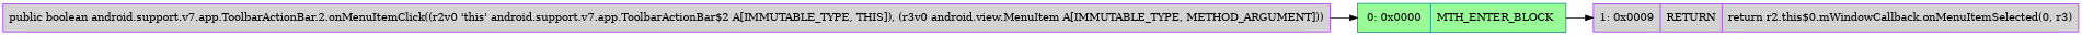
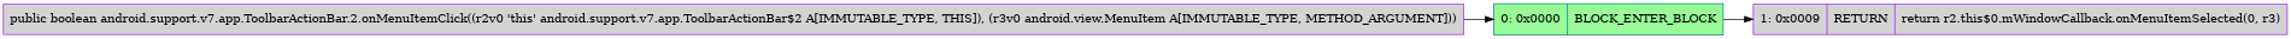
  digraph {
    rankdir=LR
    node [shape=record style=filled fillcolor=lightgrey color=purple]
-   n1 [label="{0\:\ 0x0000|MTH_ENTER_BLOCK\l}" fillcolor=palegreen color=teal]
+   n1 [label="{0\:\ 0x0000|BLOCK_ENTER_BLOCK\l}" fillcolor=palegreen color=teal]
    n2 [label="{1\:\ 0x0009|RETURN\l|return r2.this$0.mWindowCallback.onMenuItemSelected(0, r3)\l}"]
    n3 [label="{public boolean android.support.v7.app.ToolbarActionBar.2.onMenuItemClick((r2v0 'this' android.support.v7.app.ToolbarActionBar$2 A[IMMUTABLE_TYPE, THIS]), (r3v0 android.view.MenuItem A[IMMUTABLE_TYPE, METHOD_ARGUMENT])) }"]
    n1 -> n2
    n3 -> n1
  }
